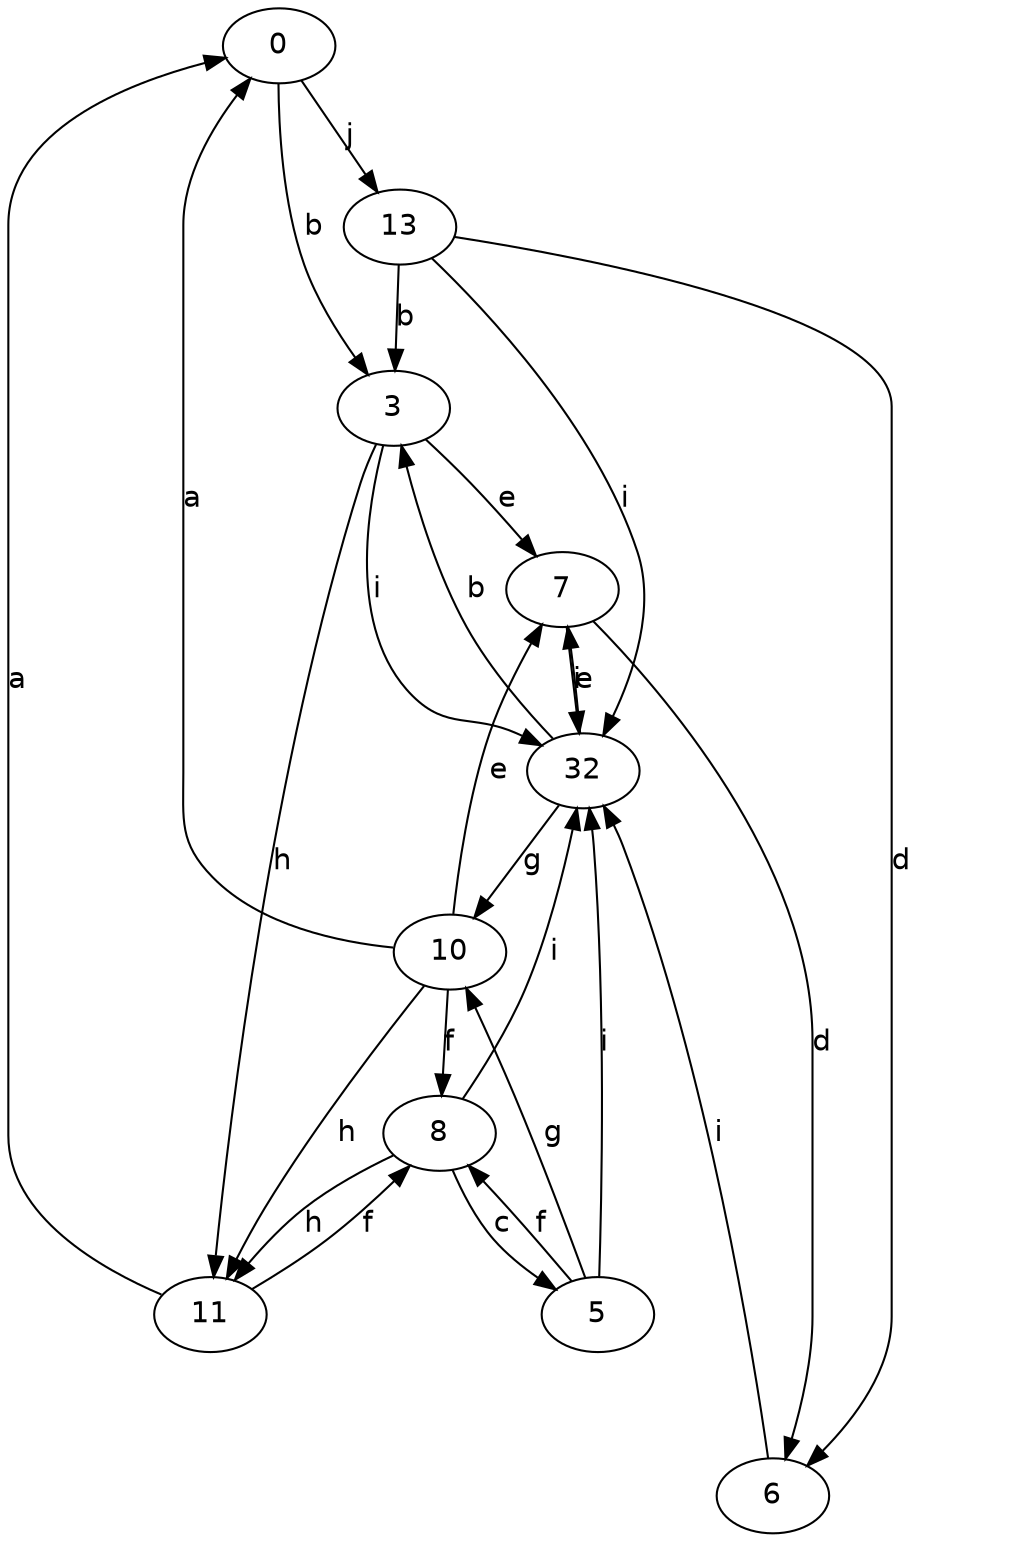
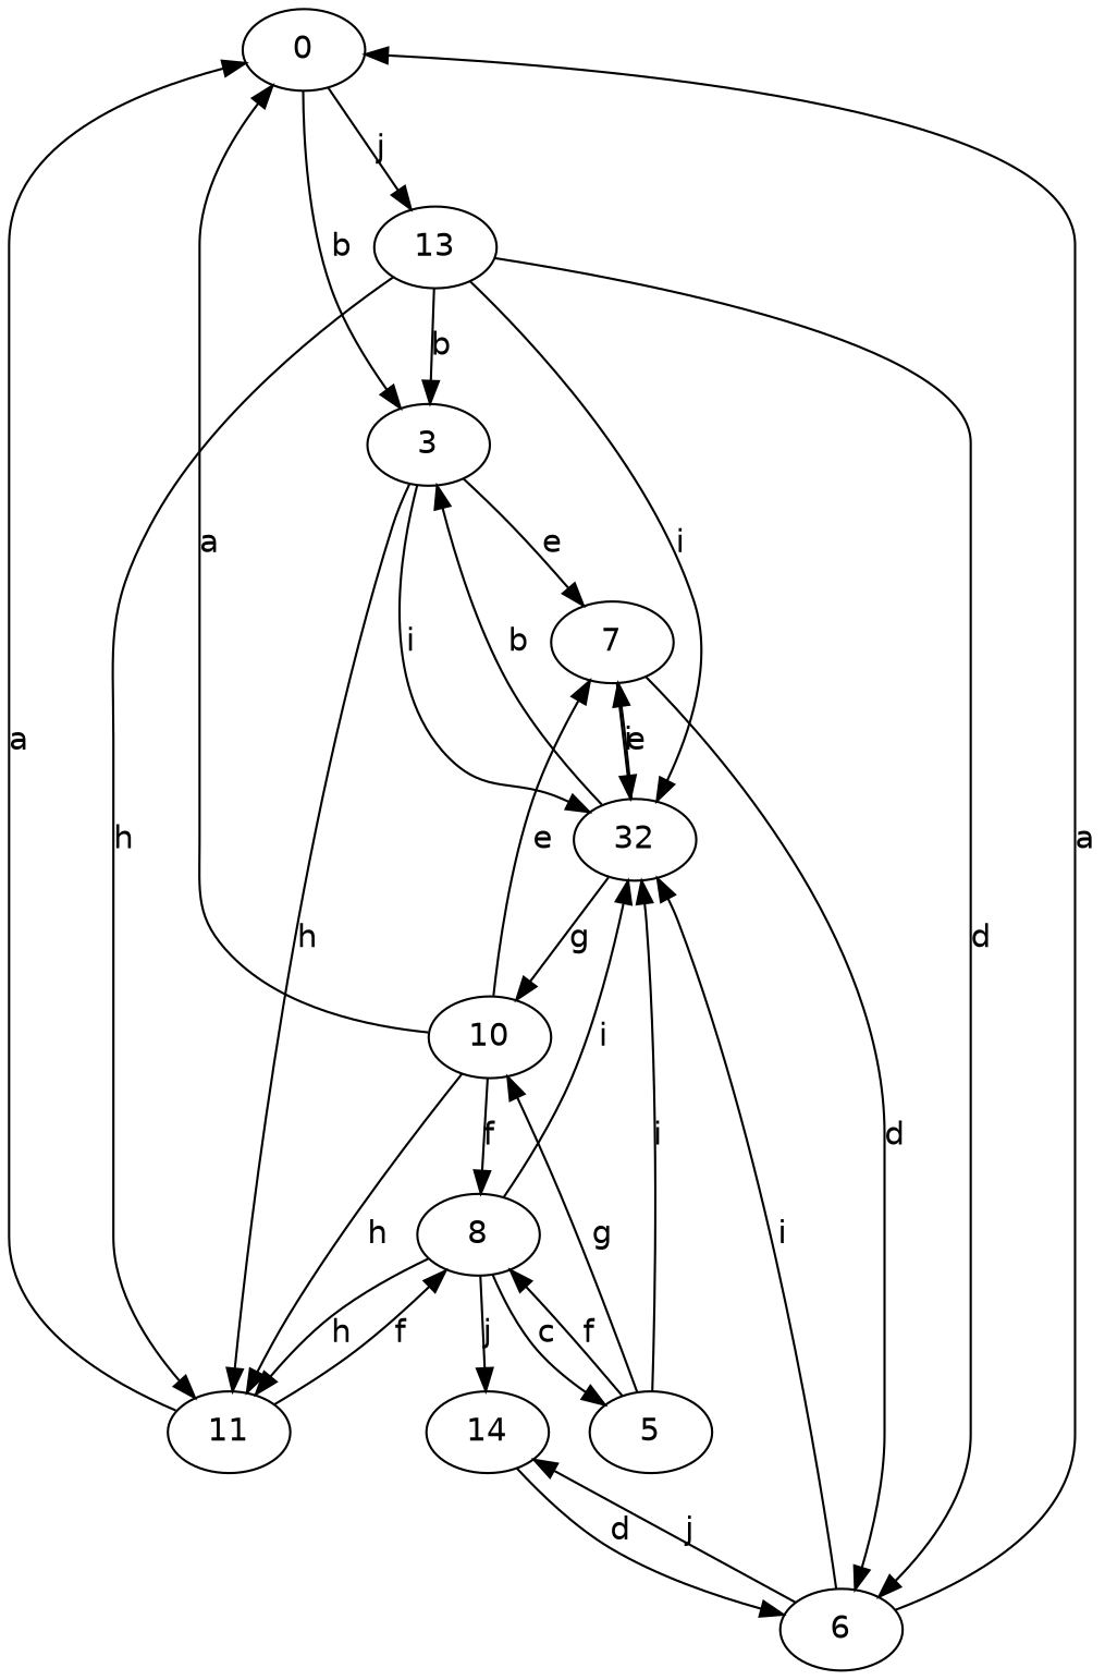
  strict digraph {
    fontname="DejaVu Sans"
    node [fontname="DejaVu Sans"]
    edge [fontname="DejaVu Sans"]
    0
    3
    13
    7
    11
    n6 [label=32]
    6
    8
    10
    5
+   14
    0 -> 3 [label=b]
    0 -> 13 [label=j]
    3 -> 7 [label=e]
    3 -> 11 [label=h]
    3 -> n6 [label=i]
    13 -> 3 [label=b]
+   13 -> 11 [label=h]
    13 -> n6 [label=i]
    13 -> 6 [label=d]
    7 -> n6 [label=i]
    7 -> 6 [label=d]
    11 -> 0 [label=a]
    11 -> 8 [label=f]
    n6 -> 3 [label=b]
    n6 -> 7 [label=e]
    n6 -> 10 [label=g]
+   6 -> 0 [label=a]
    6 -> n6 [label=i]
+   6 -> 14 [label=j]
    8 -> 11 [label=h]
    8 -> n6 [label=i]
    8 -> 5 [label=c]
+   8 -> 14 [label=j]
    10 -> 0 [label=a]
    10 -> 7 [label=e]
    10 -> 11 [label=h]
    10 -> 8 [label=f]
    5 -> n6 [label=i]
    5 -> 8 [label=f]
    5 -> 10 [label=g]
+   14 -> 6 [label=d]
  }
